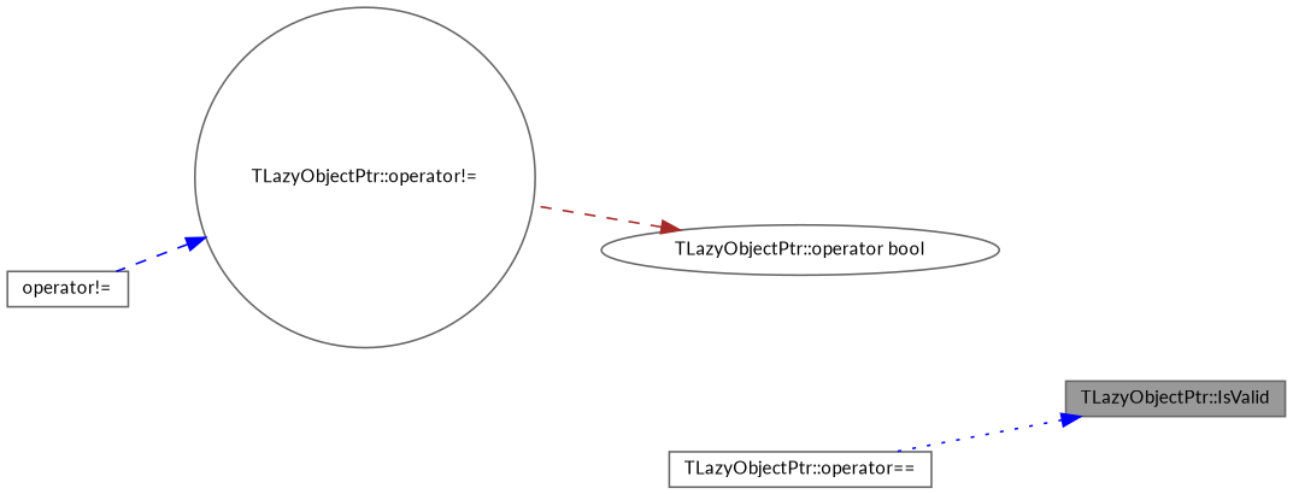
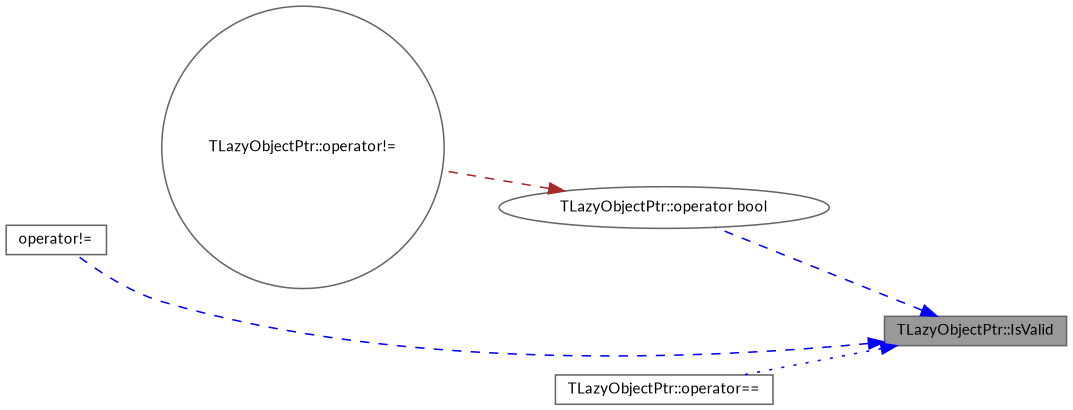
  digraph {
    fontname=Lato
    rankdir=RL
    node [color=grey40 fillcolor=white fontname=Lato fontsize=10 shape=box style=filled]
    edge [color=blue dir=back fontname=Lato fontsize=10 labelfontname=Helvetica labelfontsize=10 style=dashed]
    n1 [color=gray40 fillcolor=grey60 fontcolor=black height=0.2 label="TLazyObjectPtr::IsValid" width=0.4]
    n2 [height=0.2 label="TLazyObjectPtr::operator bool" shape=ellipse width=0.4]
    n3 [height=0.2 label="operator!=" width=0.4]
    n4 [height=0.2 label="TLazyObjectPtr::operator==" width=0.4]
    n5 [height=0.2 label="TLazyObjectPtr::operator!=" shape=circle width=0.4]
-   n5 -> n3
+   n1 -> n2
+   n1 -> n3
    n1 -> n4 [style=dotted]
    n2 -> n5 [color=brown]
  }
